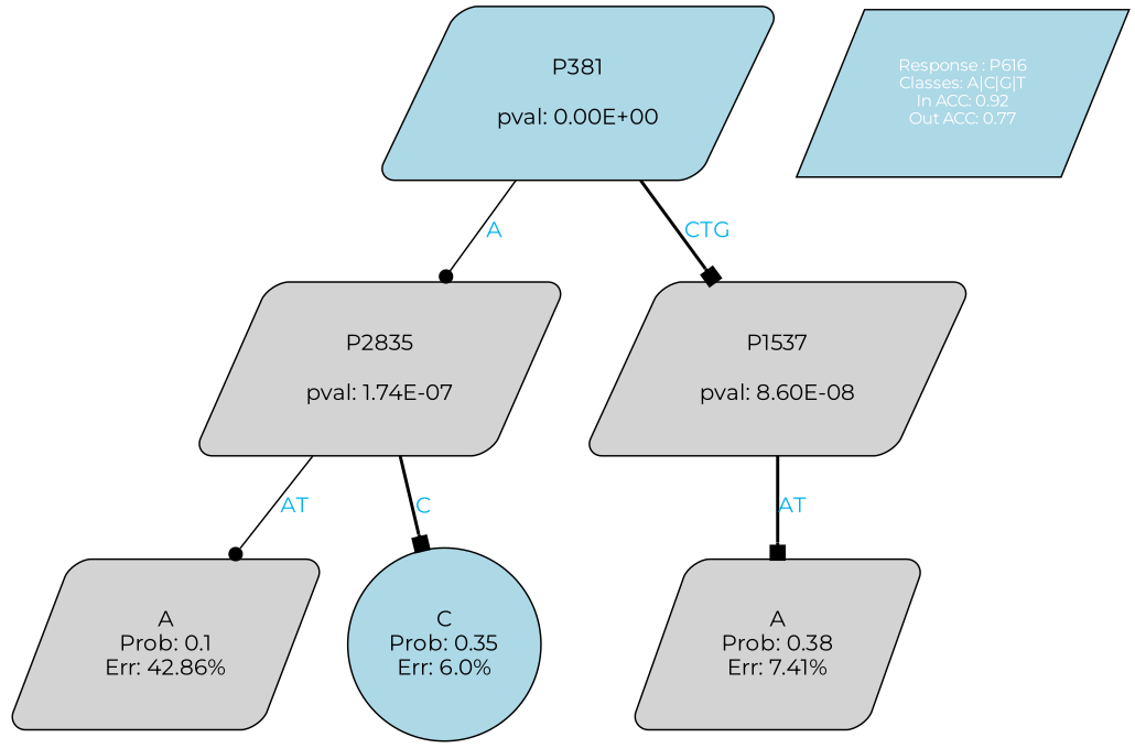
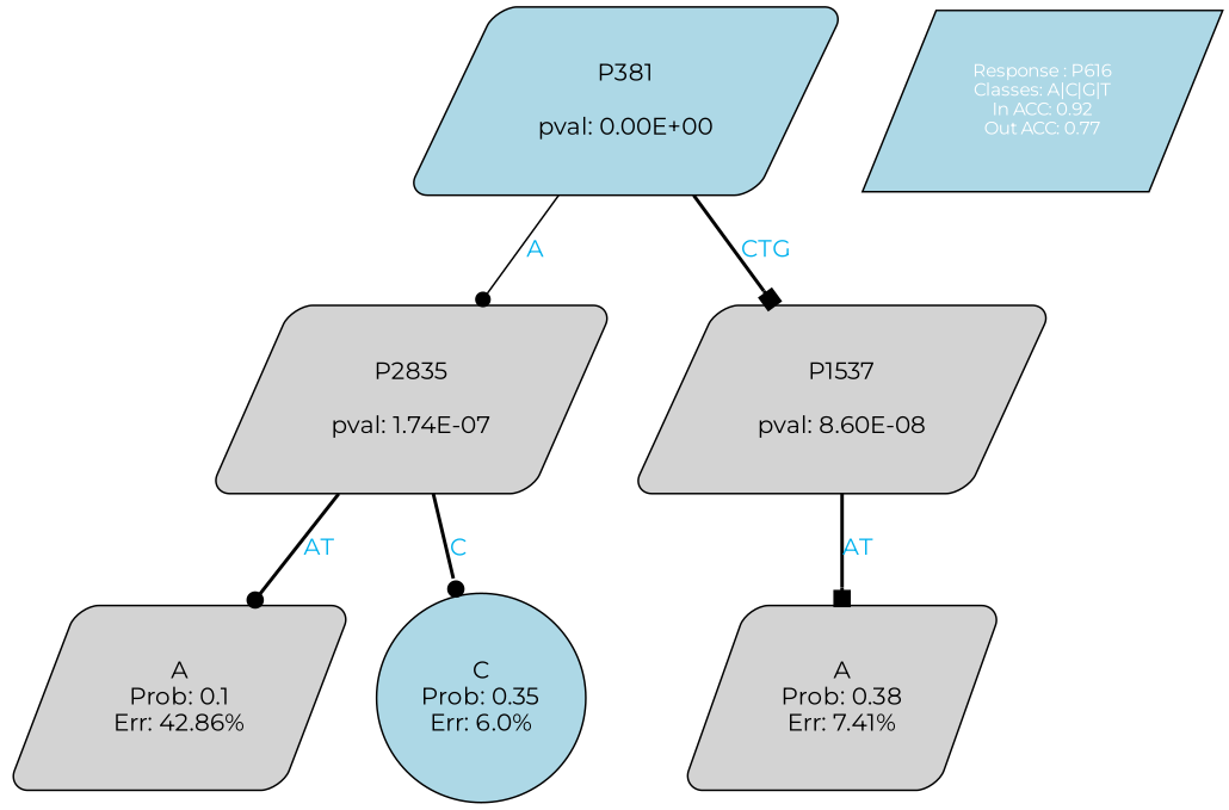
  digraph {
    fontname=Montserrat
    ranksep=equally
    splines=polylines
    node [color=black fillcolor=lightgrey fontname=Montserrat shape=parallelogram style="filled, rounded"]
    edge [arrowhead=box fontcolor=deepskyblue2 fontname=Montserrat style=bold]
    n1 [label="A\nProb: 0.1\nErr: 42.86%"]
    n2 [fillcolor=lightblue label="C\nProb: 0.35\nErr: 6.0%" shape=circle]
    n3 [label="A\nProb: 0.38\nErr: 7.41%"]
    n4 [align=left fillcolor=lightblue fontcolor=white fontsize=10 label="Response : P616\nClasses: A|C|G|T\nIn ACC: 0.92\nOut ACC: 0.77\n" style=filled]
    n5 [fillcolor=lightblue label="P381\n\npval: 0.00E+00"]
    n6 [label="P2835\n\npval: 1.74E-07"]
    n7 [label="P1537\n\npval: 8.60E-08"]
    subgraph sub_1 {
      rank=same
      n1
      n2
      n3
    }
    subgraph sub_2 {
      rank=same
      n4
      n5
    }
    n5 -> n6 [arrowhead=dot label=A style=solid]
    n5 -> n7 [label=CTG]
-   n6 -> n1 [arrowhead=dot label=AT style=solid]
-   n6 -> n2 [label=C]
+   n6 -> n1 [arrowhead=dot label=AT]
+   n6 -> n2 [arrowhead=dot label=C]
    n7 -> n3 [label=AT]
  }
